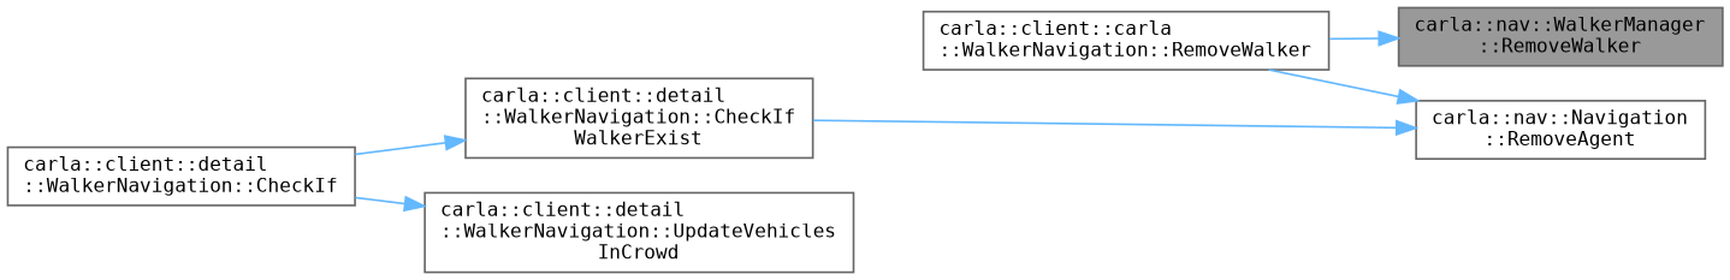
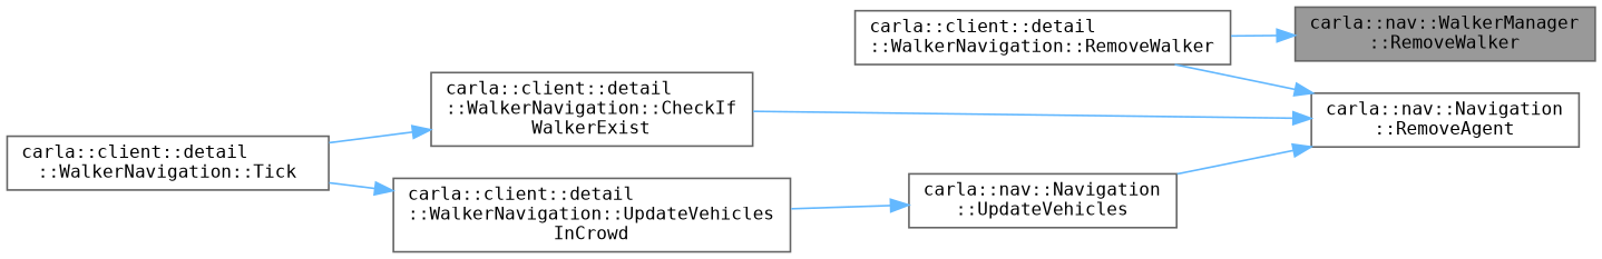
  digraph {
    fontname="DejaVu Sans Mono"
    rankdir=RL
    node [color=grey40 fillcolor=white fontname="DejaVu Sans Mono" fontsize=10 shape=box style=filled]
    edge [color=steelblue1 dir=back fontname="DejaVu Sans Mono" fontsize=10 labelfontname=Helvetica labelfontsize=10 style=solid]
    n1 [color=gray40 fillcolor=grey60 fontcolor=black height=0.2 label="carla::nav::WalkerManager\l::RemoveWalker" width=0.4]
-   n2 [height=0.2 label="carla::client::carla\l::WalkerNavigation::RemoveWalker" width=0.4]
+   n2 [height=0.2 label="carla::client::detail\l::WalkerNavigation::RemoveWalker" width=0.4]
    n3 [height=0.2 label="carla::nav::Navigation\l::RemoveAgent" width=0.4]
    n4 [height=0.2 label="carla::client::detail\l::WalkerNavigation::CheckIf\lWalkerExist" width=0.4]
-   n6 [height=0.2 label="carla::client::detail\l::WalkerNavigation::CheckIf" width=0.4]
+   n5 [height=0.2 label="carla::nav::Navigation\l::UpdateVehicles" width=0.4]
+   n6 [height=0.2 label="carla::client::detail\l::WalkerNavigation::Tick" width=0.4]
    n7 [height=0.2 label="carla::client::detail\l::WalkerNavigation::UpdateVehicles\lInCrowd" width=0.4]
    n1 -> n2
    n3 -> n2
    n3 -> n4
+   n3 -> n5
    n4 -> n6
+   n5 -> n7
    n7 -> n6
  }
